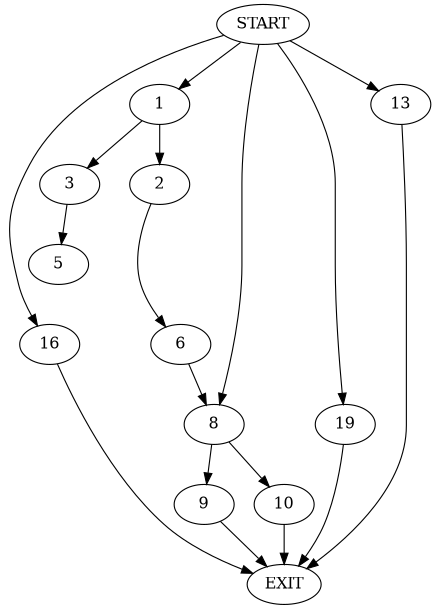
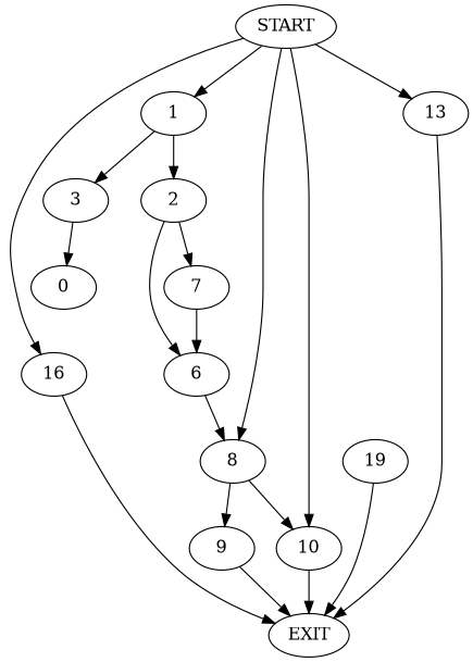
  digraph {
    n1 [label=START]
    1
    8
    n4 [label=16]
    n5 [label=19]
    13
    2
    3
    9
    10
    n11 [label=EXIT]
    6
-   5
+   7
+   5 [label=0]
    n1 -> 1
    n1 -> 8
    n1 -> n4
-   n1 -> n5
+   n1 -> 10
    n1 -> 13
    1 -> 2
    1 -> 3
    8 -> 9
    8 -> 10
    n4 -> n11
    n5 -> n11
    13 -> n11
    2 -> 6
+   2 -> 7
    3 -> 5
    9 -> n11
    10 -> n11
    6 -> 8
+   7 -> 6
  }
